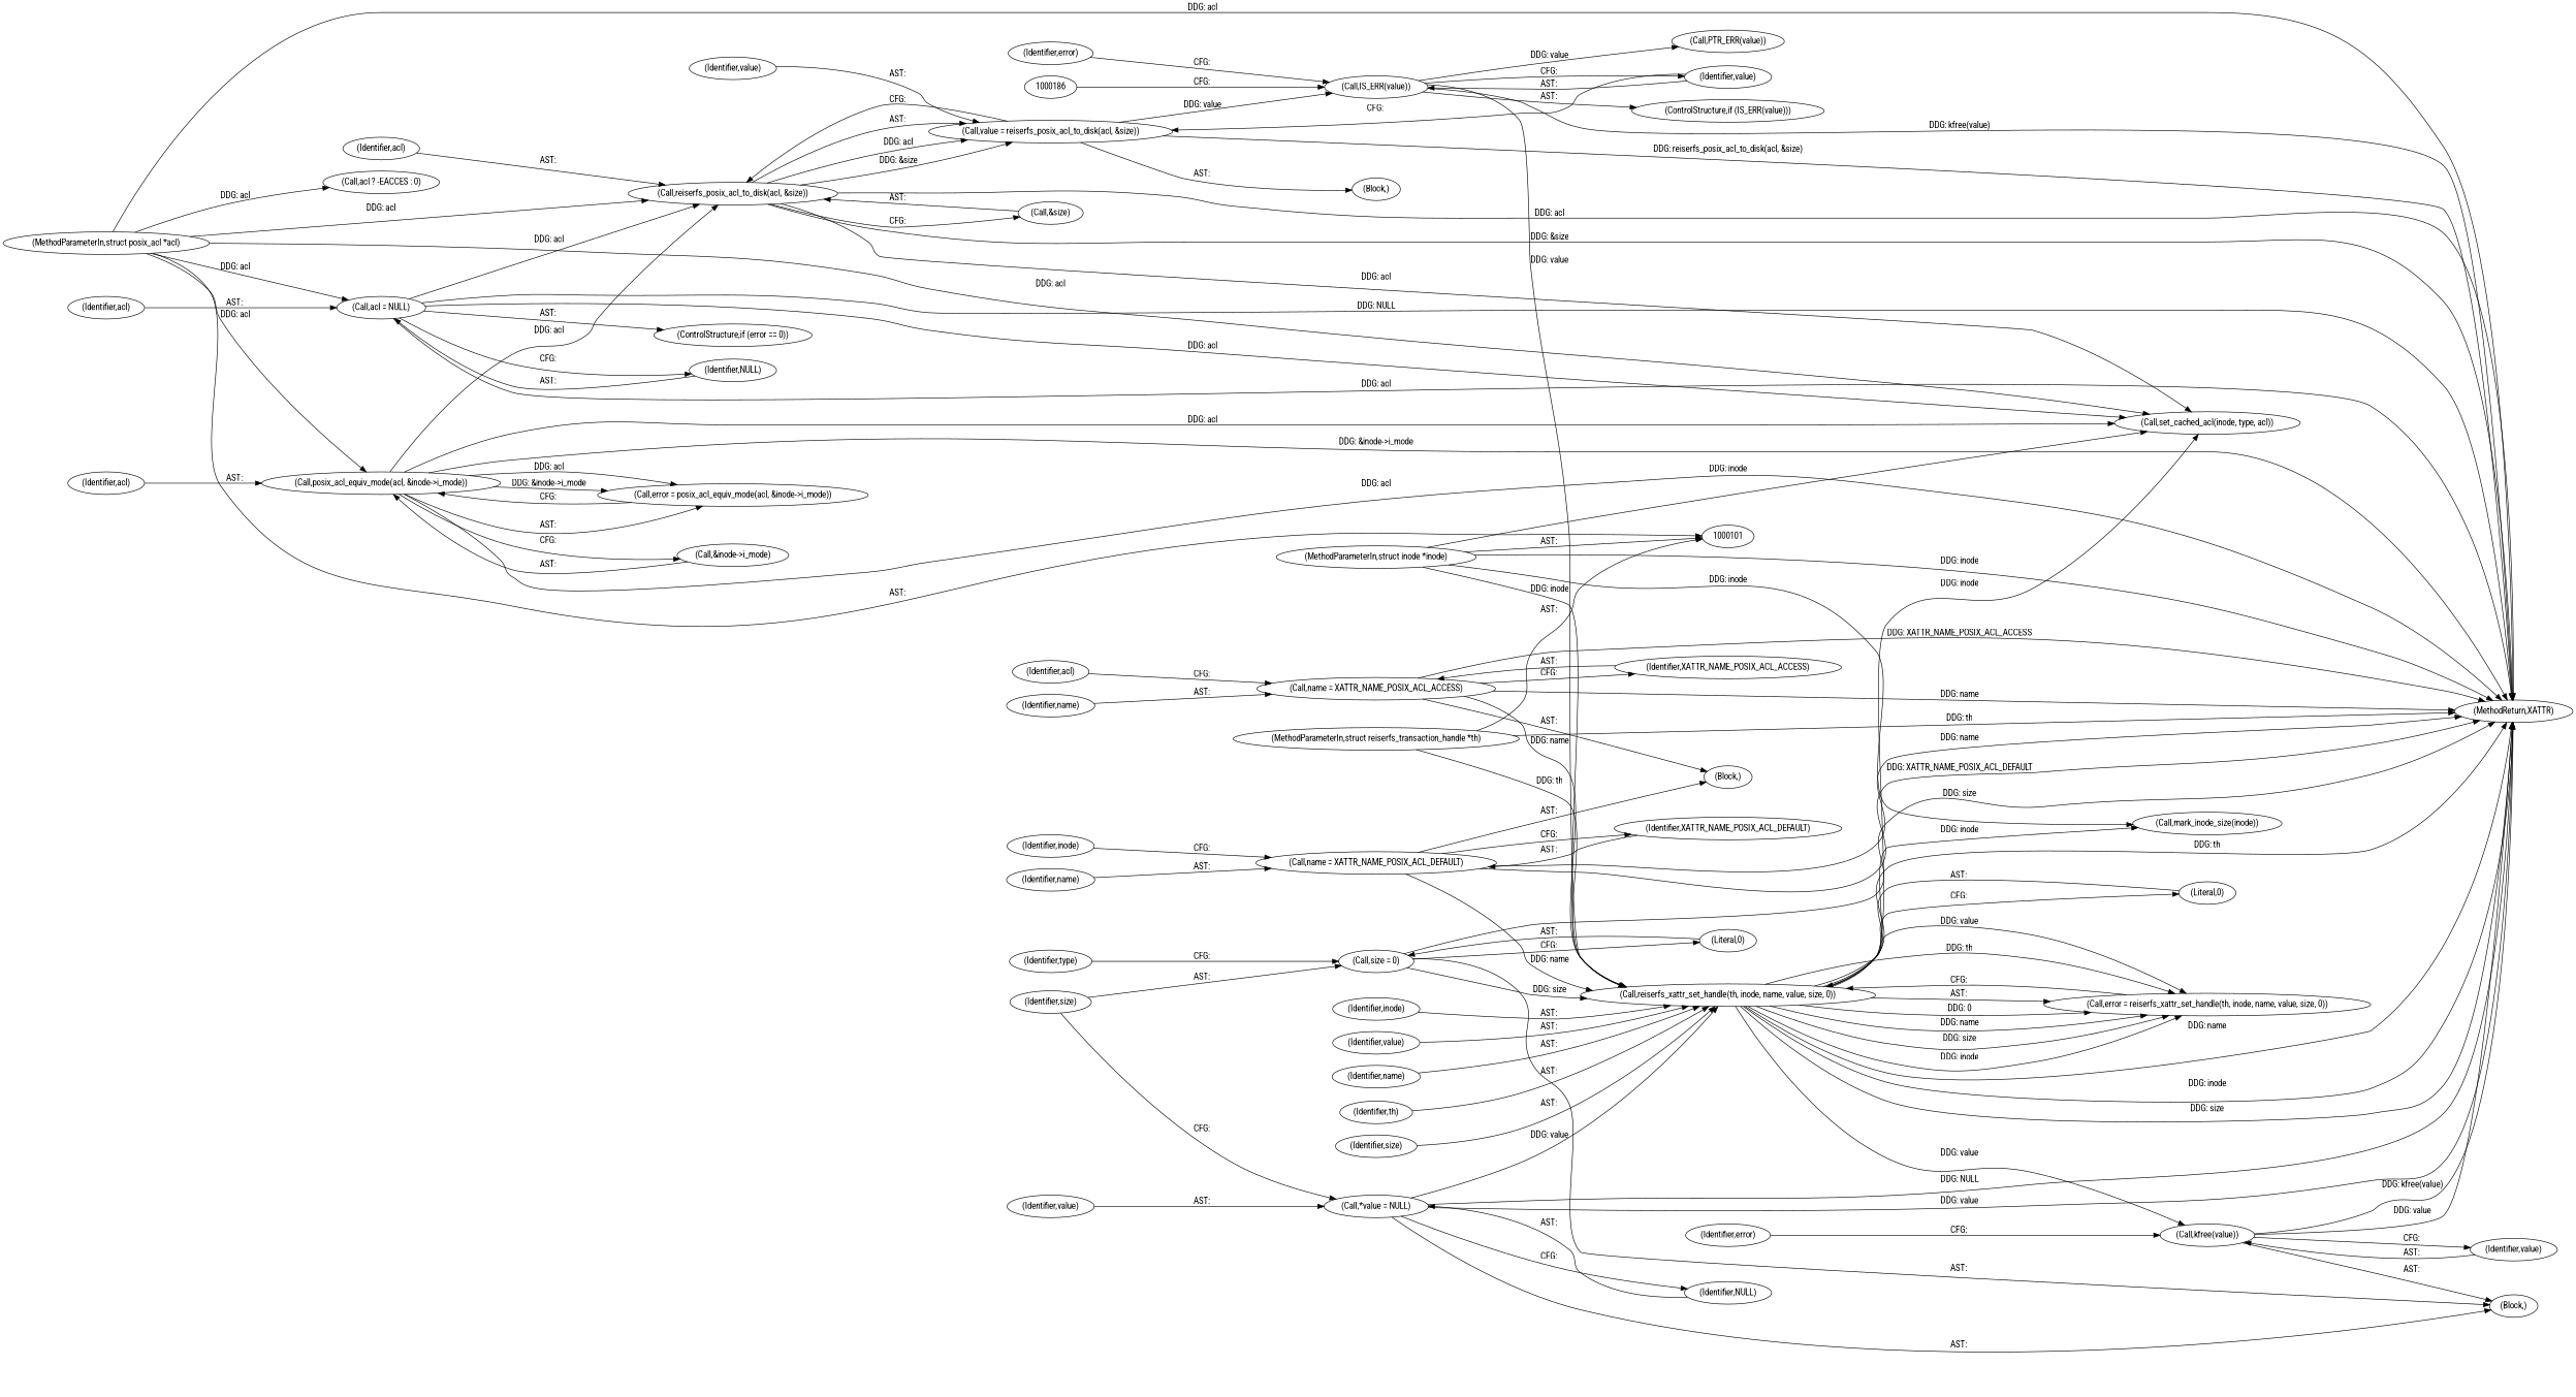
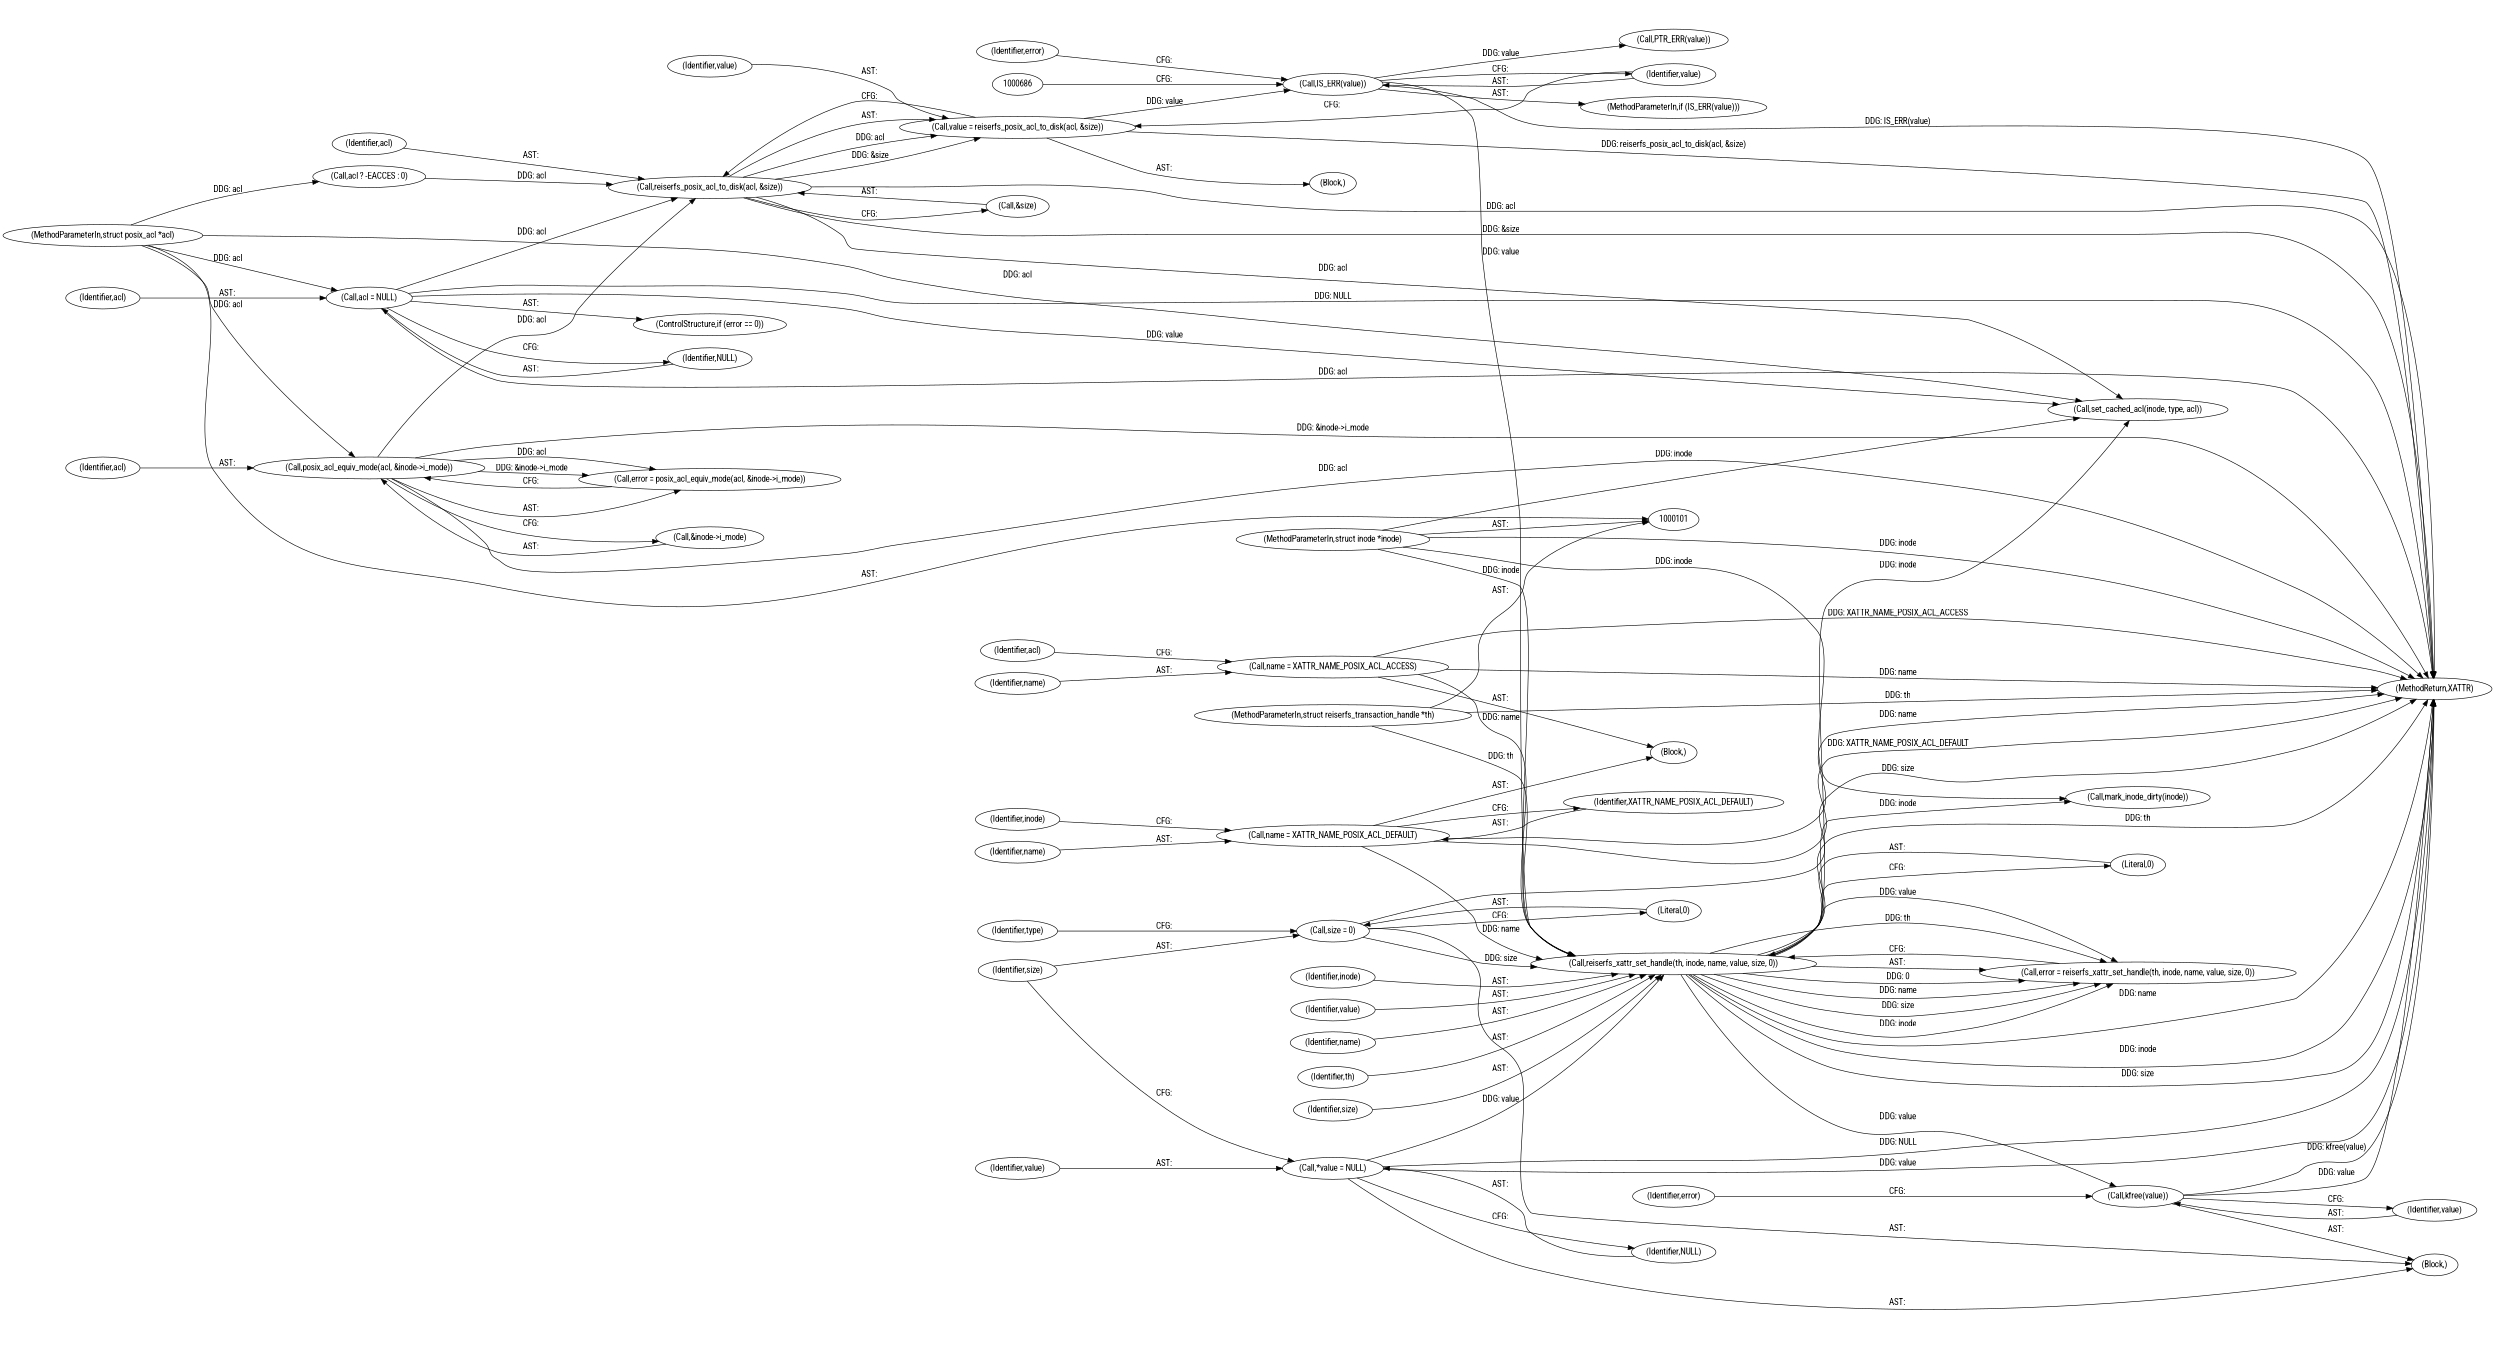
  digraph {
    fontname="Roboto Condensed"
    rankdir=LR
    node [fontname="Roboto Condensed"]
    edge [fontname="Roboto Condensed"]
    n1 [label="(Call,kfree(value))"]
    n2 [label="(Identifier,value)"]
    n3 [label="(MethodReturn,XATTR)"]
    n4 [label="(Block,)"]
    n5 [label="(Call,reiserfs_xattr_set_handle(th, inode, name, value, size, 0))"]
    n6 [label="(Call,error = reiserfs_xattr_set_handle(th, inode, name, value, size, 0))"]
-   n7 [label="(Call,mark_inode_size(inode))"]
+   n7 [label="(Call,mark_inode_dirty(inode))"]
    n8 [label="(Call,set_cached_acl(inode, type, acl))"]
    n9 [label="(Literal,0)"]
    n10 [label="(MethodParameterIn,struct reiserfs_transaction_handle *th)"]
    1000101
    n12 [label="(MethodParameterIn,struct inode *inode)"]
    n13 [label="(Call,name = XATTR_NAME_POSIX_ACL_DEFAULT)"]
    n14 [label="(Identifier,XATTR_NAME_POSIX_ACL_DEFAULT)"]
    n15 [label="(Block,)"]
    n16 [label="(Call,name = XATTR_NAME_POSIX_ACL_ACCESS)"]
-   n17 [label="(Identifier,XATTR_NAME_POSIX_ACL_ACCESS)"]
    n18 [label="(Call,*value = NULL)"]
    n19 [label="(Identifier,NULL)"]
    n20 [label="(Call,IS_ERR(value))"]
-   n21 [label="(ControlStructure,if (IS_ERR(value)))"]
+   n21 [label="(MethodParameterIn,if (IS_ERR(value)))"]
    n22 [label="(Call,PTR_ERR(value))"]
    n23 [label="(Identifier,value)"]
    n24 [label="(Call,value = reiserfs_posix_acl_to_disk(acl, &size))"]
    n25 [label="(Call,reiserfs_posix_acl_to_disk(acl, &size))"]
    n26 [label="(Block,)"]
    n27 [label="(Call,&size)"]
    n28 [label="(Call,posix_acl_equiv_mode(acl, &inode->i_mode))"]
    n29 [label="(Call,error = posix_acl_equiv_mode(acl, &inode->i_mode))"]
    n30 [label="(Call,&inode->i_mode)"]
    n31 [label="(MethodParameterIn,struct posix_acl *acl)"]
    n32 [label="(Call,acl = NULL)"]
    n33 [label="(Call,acl ? -EACCES : 0)"]
    n34 [label="(Identifier,NULL)"]
    n35 [label="(ControlStructure,if (error == 0))"]
    n36 [label="(Call,size = 0)"]
    n37 [label="(Literal,0)"]
    n38 [label="(Identifier,acl)"]
    n39 [label="(Identifier,value)"]
    n40 [label="(Identifier,acl)"]
    n41 [label="(Identifier,inode)"]
    n42 [label="(Identifier,error)"]
    n43 [label="(Identifier,error)"]
    n44 [label="(Identifier,th)"]
    n45 [label="(Identifier,acl)"]
    n46 [label="(Identifier,name)"]
    n47 [label="(Identifier,name)"]
    n48 [label="(Identifier,size)"]
    n49 [label="(Identifier,type)"]
    n50 [label="(Identifier,value)"]
    n51 [label="(Identifier,size)"]
    n52 [label="(Identifier,acl)"]
    n53 [label="(Identifier,value)"]
    n54 [label="(Identifier,name)"]
    n55 [label="(Identifier,inode)"]
-   1000186
+   1000186 [label=1000686]
    n1 -> n2 [label="CFG: "]
    n1 -> n3 [label="DDG: kfree(value)"]
    n1 -> n3 [label="DDG: value"]
    n1 -> n4 [label="AST: "]
    n2 -> n1 [label="AST: "]
    n5 -> n1 [label="DDG: value"]
    n5 -> n3 [label="DDG: name"]
    n5 -> n3 [label="DDG: inode"]
    n5 -> n3 [label="DDG: size"]
    n5 -> n3 [label="DDG: th"]
    n5 -> n6 [label="AST: "]
    n5 -> n6 [label="DDG: 0"]
    n5 -> n6 [label="DDG: name"]
    n5 -> n6 [label="DDG: size"]
    n5 -> n6 [label="DDG: inode"]
    n5 -> n6 [label="DDG: value"]
    n5 -> n6 [label="DDG: th"]
    n5 -> n7 [label="DDG: inode"]
    n5 -> n8 [label="DDG: inode"]
    n5 -> n9 [label="CFG: "]
    n6 -> n5 [label="CFG: "]
    n9 -> n5 [label="AST: "]
    n10 -> n3 [label="DDG: th"]
    n10 -> n5 [label="DDG: th"]
    n10 -> 1000101 [label="AST: "]
    n12 -> n3 [label="DDG: inode"]
    n12 -> n5 [label="DDG: inode"]
    n12 -> n7 [label="DDG: inode"]
    n12 -> n8 [label="DDG: inode"]
    n12 -> 1000101 [label="AST: "]
    n13 -> n3 [label="DDG: name"]
    n13 -> n3 [label="DDG: XATTR_NAME_POSIX_ACL_DEFAULT"]
    n13 -> n5 [label="DDG: name"]
    n13 -> n14 [label="CFG: "]
    n13 -> n15 [label="AST: "]
    n14 -> n13 [label="AST: "]
    n16 -> n3 [label="DDG: XATTR_NAME_POSIX_ACL_ACCESS"]
    n16 -> n3 [label="DDG: name"]
    n16 -> n5 [label="DDG: name"]
    n16 -> n15 [label="AST: "]
-   n16 -> n17 [label="CFG: "]
-   n17 -> n16 [label="AST: "]
    n18 -> n3 [label="DDG: value"]
    n18 -> n3 [label="DDG: NULL"]
    n18 -> n4 [label="AST: "]
    n18 -> n5 [label="DDG: value"]
    n18 -> n19 [label="CFG: "]
    n19 -> n18 [label="AST: "]
-   n20 -> n3 [label="DDG: kfree(value)"]
+   n20 -> n3 [label="DDG: IS_ERR(value)"]
    n20 -> n5 [label="DDG: value"]
    n20 -> n21 [label="AST: "]
    n20 -> n22 [label="DDG: value"]
    n20 -> n23 [label="CFG: "]
    n23 -> n20 [label="AST: "]
    n23 -> n24 [label="CFG: "]
    n24 -> n3 [label="DDG: reiserfs_posix_acl_to_disk(acl, &size)"]
    n24 -> n20 [label="DDG: value"]
    n24 -> n25 [label="CFG: "]
    n24 -> n26 [label="AST: "]
    n25 -> n3 [label="DDG: acl"]
    n25 -> n3 [label="DDG: &size"]
    n25 -> n8 [label="DDG: acl"]
    n25 -> n24 [label="AST: "]
    n25 -> n24 [label="DDG: acl"]
    n25 -> n24 [label="DDG: &size"]
    n25 -> n27 [label="CFG: "]
    n27 -> n25 [label="AST: "]
    n28 -> n3 [label="DDG: acl"]
    n28 -> n3 [label="DDG: &inode->i_mode"]
-   n28 -> n8 [label="DDG: acl"]
    n28 -> n25 [label="DDG: acl"]
    n28 -> n29 [label="AST: "]
    n28 -> n29 [label="DDG: acl"]
    n28 -> n29 [label="DDG: &inode->i_mode"]
    n28 -> n30 [label="CFG: "]
    n29 -> n28 [label="CFG: "]
    n30 -> n28 [label="AST: "]
-   n31 -> n3 [label="DDG: acl"]
    n31 -> n8 [label="DDG: acl"]
    n31 -> 1000101 [label="AST: "]
-   n31 -> n25 [label="DDG: acl"]
+   n33 -> n25 [label="DDG: acl"]
    n31 -> n28 [label="DDG: acl"]
    n31 -> n32 [label="DDG: acl"]
    n31 -> n33 [label="DDG: acl"]
    n32 -> n3 [label="DDG: NULL"]
    n32 -> n3 [label="DDG: acl"]
-   n32 -> n8 [label="DDG: acl"]
+   n32 -> n8 [label="DDG: value"]
    n32 -> n25 [label="DDG: acl"]
    n32 -> n34 [label="CFG: "]
    n32 -> n35 [label="AST: "]
    n34 -> n32 [label="AST: "]
    n36 -> n3 [label="DDG: size"]
    n36 -> n4 [label="AST: "]
    n36 -> n5 [label="DDG: size"]
    n36 -> n37 [label="CFG: "]
    n37 -> n36 [label="AST: "]
    n38 -> n16 [label="CFG: "]
    n39 -> n18 [label="AST: "]
    n40 -> n32 [label="AST: "]
    n41 -> n13 [label="CFG: "]
    n42 -> n20 [label="CFG: "]
    n43 -> n1 [label="CFG: "]
    n44 -> n5 [label="AST: "]
    n45 -> n28 [label="AST: "]
    n46 -> n16 [label="AST: "]
    n47 -> n13 [label="AST: "]
    n48 -> n18 [label="CFG: "]
    n48 -> n36 [label="AST: "]
    n49 -> n36 [label="CFG: "]
    n50 -> n24 [label="AST: "]
    n51 -> n5 [label="AST: "]
    n52 -> n25 [label="AST: "]
    n53 -> n5 [label="AST: "]
    n54 -> n5 [label="AST: "]
    n55 -> n5 [label="AST: "]
    1000186 -> n20 [label="CFG: "]
  }
